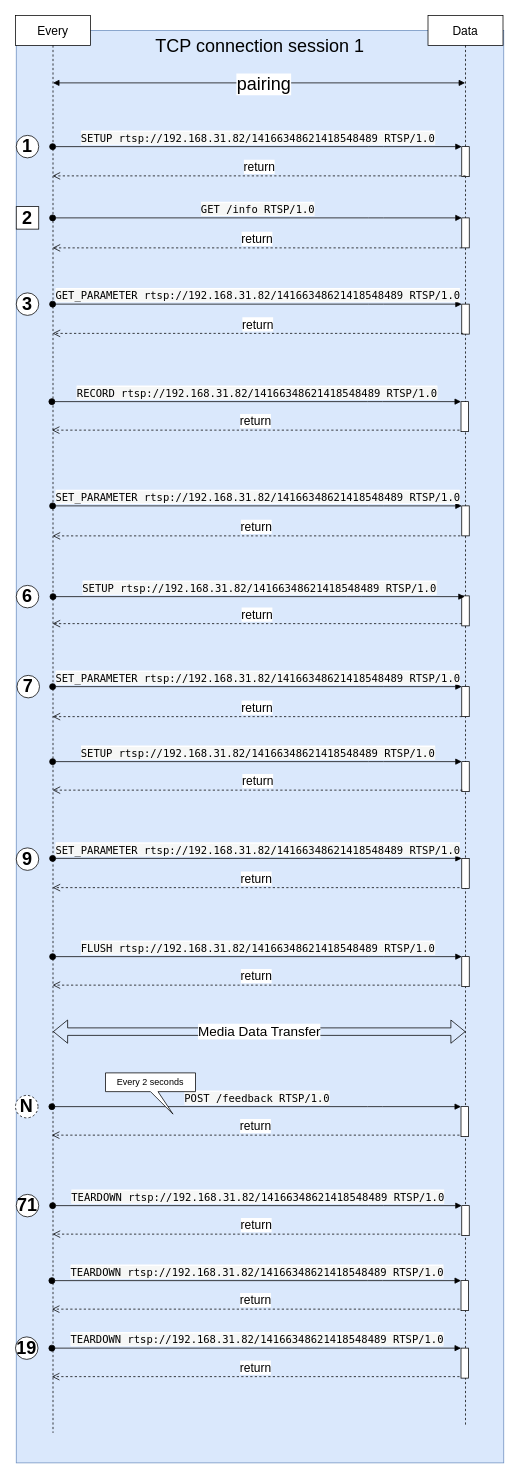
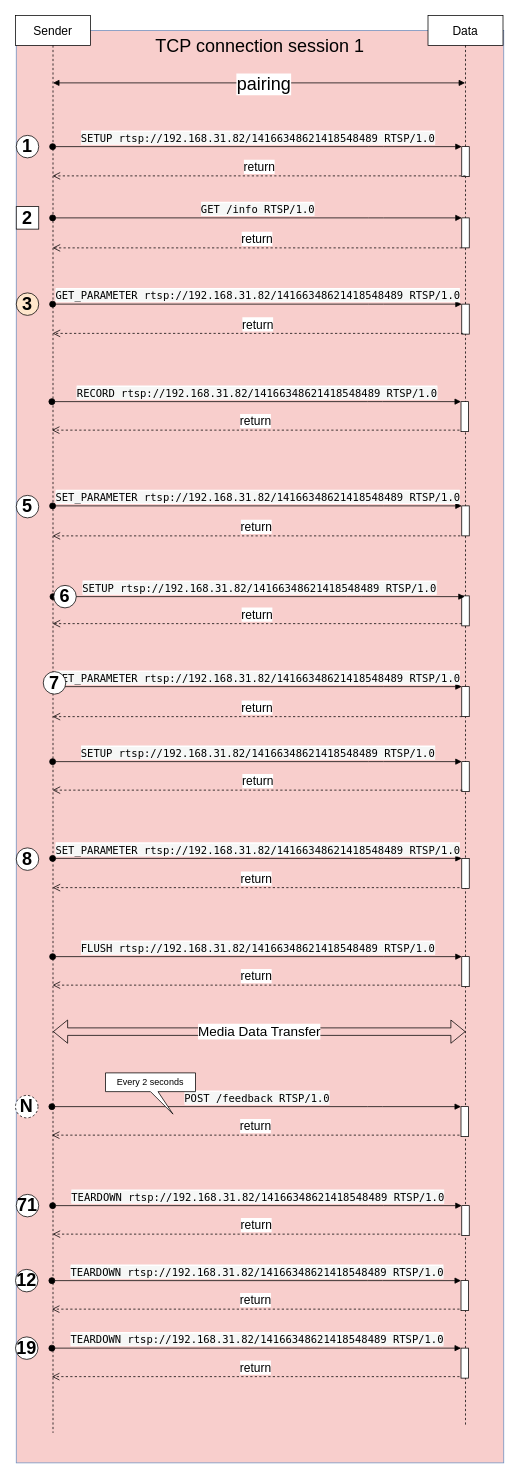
  <mxCell id="0" />
  <mxCell id="1" parent="0" />
- <mxCell id="2" value="TCP connection session 1" style="rounded=0;whiteSpace=wrap;html=1;fontSize=24;verticalAlign=top;fillColor=#dae8fc;strokeColor=#6c8ebf;" parent="1" vertex="1"><mxGeometry x="21" y="40" width="650" height="1910" as="geometry" /></mxCell>
- <mxCell id="3" value="Every" style="shape=umlLifeline;perimeter=lifelinePerimeter;whiteSpace=wrap;html=1;container=1;collapsible=0;recursiveResize=0;outlineConnect=0;fontSize=16;" parent="1" vertex="1"><mxGeometry x="20" y="20" width="100" height="1890" as="geometry" /></mxCell>
+ <mxCell id="2" value="TCP connection session 1" style="rounded=0;whiteSpace=wrap;html=1;fontSize=24;verticalAlign=top;fillColor=#f8cecc;strokeColor=#6c8ebf;" parent="1" vertex="1"><mxGeometry x="21" y="40" width="650" height="1910" as="geometry" /></mxCell>
+ <mxCell id="3" value="Sender" style="shape=umlLifeline;perimeter=lifelinePerimeter;whiteSpace=wrap;html=1;container=1;collapsible=0;recursiveResize=0;outlineConnect=0;fontSize=16;" parent="1" vertex="1"><mxGeometry x="20" y="20" width="100" height="1890" as="geometry" /></mxCell>
  <mxCell id="4" value="" style="endArrow=block;startArrow=block;endFill=1;startFill=1;html=1;fontSize=24;" parent="3" target="6" edge="1"><mxGeometry width="160" relative="1" as="geometry"><mxPoint x="50" y="90" as="sourcePoint" /><mxPoint x="210" y="90" as="targetPoint" /></mxGeometry></mxCell>
  <mxCell id="5" value="pairing" style="edgeLabel;html=1;align=center;verticalAlign=middle;resizable=0;points=[];fontSize=24;" parent="4" vertex="1" connectable="0"><mxGeometry x="0.048" y="-1" relative="1" as="geometry"><mxPoint x="-8" as="offset" /></mxGeometry></mxCell>
  <mxCell id="6" value="Data" style="shape=umlLifeline;perimeter=lifelinePerimeter;whiteSpace=wrap;html=1;container=1;collapsible=0;recursiveResize=0;outlineConnect=0;fontSize=16;" parent="1" vertex="1"><mxGeometry x="570" y="20" width="100" height="1880" as="geometry" /></mxCell>
  <mxCell id="7" value="" style="html=1;points=[];perimeter=orthogonalPerimeter;fontSize=16;" parent="6" vertex="1"><mxGeometry x="45" y="175" width="10" height="40" as="geometry" /></mxCell>
  <mxCell id="8" value="" style="html=1;points=[];perimeter=orthogonalPerimeter;fontSize=16;" parent="6" vertex="1"><mxGeometry x="45" y="270" width="10" height="40" as="geometry" /></mxCell>
  <mxCell id="9" value="" style="html=1;points=[];perimeter=orthogonalPerimeter;fontSize=16;" parent="6" vertex="1"><mxGeometry x="45" y="385" width="10" height="40" as="geometry" /></mxCell>
  <mxCell id="10" value="" style="html=1;points=[];perimeter=orthogonalPerimeter;fontSize=16;" parent="6" vertex="1"><mxGeometry x="44" y="515" width="10" height="40" as="geometry" /></mxCell>
  <mxCell id="11" value="" style="html=1;points=[];perimeter=orthogonalPerimeter;fontSize=16;" parent="6" vertex="1"><mxGeometry x="45" y="654" width="10" height="40" as="geometry" /></mxCell>
  <mxCell id="12" value="" style="html=1;points=[];perimeter=orthogonalPerimeter;fontSize=16;" parent="6" vertex="1"><mxGeometry x="45" y="895" width="10" height="40" as="geometry" /></mxCell>
  <mxCell id="13" value="" style="html=1;points=[];perimeter=orthogonalPerimeter;fontSize=16;" parent="6" vertex="1"><mxGeometry x="45" y="995" width="10" height="40" as="geometry" /></mxCell>
  <mxCell id="14" value="" style="html=1;points=[];perimeter=orthogonalPerimeter;fontSize=16;" parent="6" vertex="1"><mxGeometry x="45" y="1124" width="10" height="40" as="geometry" /></mxCell>
  <mxCell id="15" value="" style="html=1;points=[];perimeter=orthogonalPerimeter;fontSize=16;" parent="6" vertex="1"><mxGeometry x="45" y="1255" width="10" height="40" as="geometry" /></mxCell>
  <mxCell id="16" value="" style="html=1;points=[];perimeter=orthogonalPerimeter;fontSize=16;" parent="6" vertex="1"><mxGeometry x="45" y="774" width="10" height="40" as="geometry" /></mxCell>
  <mxCell id="17" value="" style="html=1;points=[];perimeter=orthogonalPerimeter;fontSize=16;" parent="6" vertex="1"><mxGeometry x="45" y="1587" width="10" height="40" as="geometry" /></mxCell>
  <mxCell id="18" value="&lt;span style=&quot;font-family: &amp;#34;source code pro&amp;#34; , &amp;#34;consolas&amp;#34; , &amp;#34;ubuntu mono&amp;#34; , &amp;#34;menlo&amp;#34; , &amp;#34;dejavu sans mono&amp;#34; , monospace , monospace ; font-size: 14px ; background-color: rgb(246 , 247 , 246)&quot;&gt;TEARDOWN rtsp://192.168.31.82/14166348621418548489 RTSP/1.0&lt;/span&gt;" style="html=1;verticalAlign=bottom;startArrow=oval;endArrow=block;startSize=8;fontSize=16;" parent="6" target="17" edge="1"><mxGeometry relative="1" as="geometry"><mxPoint x="-500.5" y="1587" as="sourcePoint" /><Array as="points"><mxPoint x="-69.5" y="1587" /></Array></mxGeometry></mxCell>
  <mxCell id="19" value="return" style="html=1;verticalAlign=bottom;endArrow=open;dashed=1;endSize=8;fontSize=16;exitX=-0.2;exitY=0.95;exitDx=0;exitDy=0;exitPerimeter=0;" parent="6" source="17" edge="1"><mxGeometry relative="1" as="geometry"><mxPoint x="140" y="1086" as="sourcePoint" /><mxPoint x="-500.5" y="1625" as="targetPoint" /></mxGeometry></mxCell>
  <mxCell id="20" value="71" style="ellipse;whiteSpace=wrap;html=1;aspect=fixed;fontSize=24;fontStyle=1" parent="6" vertex="1"><mxGeometry x="-549" y="1572" width="30" height="30" as="geometry" /></mxCell>
  <mxCell id="21" value="" style="html=1;points=[];perimeter=orthogonalPerimeter;fontSize=16;" parent="6" vertex="1"><mxGeometry x="44" y="1687" width="10" height="40" as="geometry" /></mxCell>
  <mxCell id="22" value="&lt;span style=&quot;font-family: &amp;#34;source code pro&amp;#34; , &amp;#34;consolas&amp;#34; , &amp;#34;ubuntu mono&amp;#34; , &amp;#34;menlo&amp;#34; , &amp;#34;dejavu sans mono&amp;#34; , monospace , monospace ; font-size: 14px ; background-color: rgb(246 , 247 , 246)&quot;&gt;TEARDOWN rtsp://192.168.31.82/14166348621418548489 RTSP/1.0&lt;/span&gt;" style="html=1;verticalAlign=bottom;startArrow=oval;endArrow=block;startSize=8;fontSize=16;" parent="6" target="21" edge="1"><mxGeometry relative="1" as="geometry"><mxPoint x="-501.5" y="1687" as="sourcePoint" /><Array as="points"><mxPoint x="-70.5" y="1687" /></Array></mxGeometry></mxCell>
  <mxCell id="23" value="return" style="html=1;verticalAlign=bottom;endArrow=open;dashed=1;endSize=8;fontSize=16;exitX=-0.2;exitY=0.95;exitDx=0;exitDy=0;exitPerimeter=0;" parent="6" source="21" edge="1"><mxGeometry relative="1" as="geometry"><mxPoint x="-881" y="1386" as="sourcePoint" /><mxPoint x="-501.5" y="1725" as="targetPoint" /></mxGeometry></mxCell>
+ <mxCell id="24" value="12" style="ellipse;whiteSpace=wrap;html=1;aspect=fixed;fontSize=24;fontStyle=1" parent="6" vertex="1"><mxGeometry x="-550" y="1672" width="30" height="30" as="geometry" /></mxCell>
  <mxCell id="25" value="" style="html=1;points=[];perimeter=orthogonalPerimeter;fontSize=16;" parent="6" vertex="1"><mxGeometry x="44" y="1777" width="10" height="40" as="geometry" /></mxCell>
  <mxCell id="26" value="&lt;span style=&quot;font-family: &amp;#34;source code pro&amp;#34; , &amp;#34;consolas&amp;#34; , &amp;#34;ubuntu mono&amp;#34; , &amp;#34;menlo&amp;#34; , &amp;#34;dejavu sans mono&amp;#34; , monospace , monospace ; font-size: 14px ; background-color: rgb(246 , 247 , 246)&quot;&gt;TEARDOWN rtsp://192.168.31.82/14166348621418548489 RTSP/1.0&lt;/span&gt;" style="html=1;verticalAlign=bottom;startArrow=oval;endArrow=block;startSize=8;fontSize=16;" parent="6" target="25" edge="1"><mxGeometry relative="1" as="geometry"><mxPoint x="-501.5" y="1777" as="sourcePoint" /><Array as="points"><mxPoint x="-70.5" y="1777" /></Array></mxGeometry></mxCell>
  <mxCell id="27" value="return" style="html=1;verticalAlign=bottom;endArrow=open;dashed=1;endSize=8;fontSize=16;exitX=-0.2;exitY=0.95;exitDx=0;exitDy=0;exitPerimeter=0;" parent="6" source="25" edge="1"><mxGeometry relative="1" as="geometry"><mxPoint x="-881" y="1476" as="sourcePoint" /><mxPoint x="-501.5" y="1815" as="targetPoint" /></mxGeometry></mxCell>
  <mxCell id="28" value="19" style="ellipse;whiteSpace=wrap;html=1;aspect=fixed;fontSize=24;fontStyle=1" parent="6" vertex="1"><mxGeometry x="-550" y="1762" width="30" height="30" as="geometry" /></mxCell>
  <mxCell id="29" value="&lt;span style=&quot;font-family: &amp;#34;source code pro&amp;#34; , &amp;#34;consolas&amp;#34; , &amp;#34;ubuntu mono&amp;#34; , &amp;#34;menlo&amp;#34; , &amp;#34;dejavu sans mono&amp;#34; , monospace , monospace ; font-size: 14px ; background-color: rgb(246 , 247 , 246)&quot;&gt;SETUP rtsp://192.168.31.82/14166348621418548489 RTSP/1.0&lt;/span&gt;" style="html=1;verticalAlign=bottom;startArrow=oval;endArrow=block;startSize=8;fontSize=16;entryX=0.4;entryY=0;entryDx=0;entryDy=0;entryPerimeter=0;" parent="1" edge="1"><mxGeometry relative="1" as="geometry"><mxPoint x="70" y="795" as="sourcePoint" /><Array as="points"><mxPoint x="471" y="795" /></Array><mxPoint x="619" y="795" as="targetPoint" /></mxGeometry></mxCell>
  <mxCell id="30" value="&lt;span style=&quot;font-family: &amp;#34;source code pro&amp;#34; , &amp;#34;consolas&amp;#34; , &amp;#34;ubuntu mono&amp;#34; , &amp;#34;menlo&amp;#34; , &amp;#34;dejavu sans mono&amp;#34; , monospace , monospace ; font-size: 14px ; text-align: left ; background-color: rgb(246 , 247 , 246)&quot;&gt;FLUSH rtsp://192.168.31.82/14166348621418548489 RTSP/1.0&lt;/span&gt;" style="html=1;verticalAlign=bottom;startArrow=oval;endArrow=block;startSize=8;fontSize=16;" parent="1" target="15" edge="1"><mxGeometry relative="1" as="geometry"><mxPoint x="69.5" y="1275" as="sourcePoint" /><Array as="points"><mxPoint x="500.5" y="1275" /></Array></mxGeometry></mxCell>
  <mxCell id="31" value="&lt;span style=&quot;font-family: &amp;#34;source code pro&amp;#34; , &amp;#34;consolas&amp;#34; , &amp;#34;ubuntu mono&amp;#34; , &amp;#34;menlo&amp;#34; , &amp;#34;dejavu sans mono&amp;#34; , monospace , monospace ; font-size: 14px ; background-color: rgb(246 , 247 , 246)&quot;&gt;SET_PARAMETER rtsp://192.168.31.82/14166348621418548489 RTSP/1.0&lt;/span&gt;" style="html=1;verticalAlign=bottom;startArrow=oval;endArrow=block;startSize=8;fontSize=16;" parent="1" target="14" edge="1"><mxGeometry relative="1" as="geometry"><mxPoint x="69.5" y="1144" as="sourcePoint" /><Array as="points"><mxPoint x="500.5" y="1144" /></Array></mxGeometry></mxCell>
  <mxCell id="32" value="&lt;span style=&quot;font-family: &amp;#34;source code pro&amp;#34; , &amp;#34;consolas&amp;#34; , &amp;#34;ubuntu mono&amp;#34; , &amp;#34;menlo&amp;#34; , &amp;#34;dejavu sans mono&amp;#34; , monospace , monospace ; font-size: 14px ; background-color: rgb(246 , 247 , 246)&quot;&gt;SETUP rtsp://192.168.31.82/14166348621418548489 RTSP/1.0&lt;/span&gt;" style="html=1;verticalAlign=bottom;startArrow=oval;endArrow=block;startSize=8;fontSize=16;" parent="1" target="13" edge="1"><mxGeometry relative="1" as="geometry"><mxPoint x="69.5" y="1015" as="sourcePoint" /><Array as="points"><mxPoint x="500.5" y="1015" /></Array></mxGeometry></mxCell>
  <mxCell id="33" value="&lt;span style=&quot;font-family: &amp;#34;source code pro&amp;#34; , &amp;#34;consolas&amp;#34; , &amp;#34;ubuntu mono&amp;#34; , &amp;#34;menlo&amp;#34; , &amp;#34;dejavu sans mono&amp;#34; , monospace , monospace ; font-size: 14px ; background-color: rgb(246 , 247 , 246)&quot;&gt;SET_PARAMETER rtsp://192.168.31.82/14166348621418548489 RTSP/1.0&lt;/span&gt;" style="html=1;verticalAlign=bottom;startArrow=oval;endArrow=block;startSize=8;fontSize=16;" parent="1" target="12" edge="1"><mxGeometry relative="1" as="geometry"><mxPoint x="69.5" y="915" as="sourcePoint" /><Array as="points"><mxPoint x="500.5" y="915" /></Array></mxGeometry></mxCell>
  <mxCell id="34" value="&lt;span style=&quot;font-family: &amp;#34;source code pro&amp;#34; , &amp;#34;consolas&amp;#34; , &amp;#34;ubuntu mono&amp;#34; , &amp;#34;menlo&amp;#34; , &amp;#34;dejavu sans mono&amp;#34; , monospace , monospace ; font-size: 14px ; background-color: rgb(246 , 247 , 246)&quot;&gt;SET_PARAMETER rtsp://192.168.31.82/14166348621418548489 RTSP/1.0&lt;/span&gt;" style="html=1;verticalAlign=bottom;startArrow=oval;endArrow=block;startSize=8;fontSize=16;" parent="1" target="11" edge="1"><mxGeometry relative="1" as="geometry"><mxPoint x="69.5" y="674" as="sourcePoint" /><Array as="points"><mxPoint x="500.5" y="674" /></Array></mxGeometry></mxCell>
  <mxCell id="35" value="&lt;span style=&quot;font-family: &amp;#34;source code pro&amp;#34; , &amp;#34;consolas&amp;#34; , &amp;#34;ubuntu mono&amp;#34; , &amp;#34;menlo&amp;#34; , &amp;#34;dejavu sans mono&amp;#34; , monospace , monospace ; font-size: 14px ; background-color: rgb(246 , 247 , 246)&quot;&gt;RECORD rtsp://192.168.31.82/14166348621418548489 RTSP/1.0&lt;/span&gt;" style="html=1;verticalAlign=bottom;startArrow=oval;endArrow=block;startSize=8;fontSize=16;" parent="1" target="10" edge="1"><mxGeometry relative="1" as="geometry"><mxPoint x="68.5" y="535" as="sourcePoint" /><Array as="points"><mxPoint x="499.5" y="535" /></Array></mxGeometry></mxCell>
  <mxCell id="36" value="&lt;span style=&quot;font-family: &amp;#34;source code pro&amp;#34; , &amp;#34;consolas&amp;#34; , &amp;#34;ubuntu mono&amp;#34; , &amp;#34;menlo&amp;#34; , &amp;#34;dejavu sans mono&amp;#34; , monospace , monospace ; font-size: 14px ; background-color: rgb(246 , 247 , 246)&quot;&gt;GET_PARAMETER rtsp://192.168.31.82/14166348621418548489 RTSP/1.0&lt;/span&gt;" style="html=1;verticalAlign=bottom;startArrow=oval;endArrow=block;startSize=8;fontSize=16;" parent="1" target="9" edge="1"><mxGeometry relative="1" as="geometry"><mxPoint x="69.5" y="405" as="sourcePoint" /><Array as="points"><mxPoint x="500.5" y="405" /></Array></mxGeometry></mxCell>
  <mxCell id="37" value="&lt;span style=&quot;font-family: &amp;#34;source code pro&amp;#34; , &amp;#34;consolas&amp;#34; , &amp;#34;ubuntu mono&amp;#34; , &amp;#34;menlo&amp;#34; , &amp;#34;dejavu sans mono&amp;#34; , monospace , monospace ; font-size: 14px ; background-color: rgb(246 , 247 , 246)&quot;&gt;GET /info RTSP/1.0&lt;/span&gt;" style="html=1;verticalAlign=bottom;startArrow=oval;endArrow=block;startSize=8;fontSize=16;" parent="1" source="3" target="8" edge="1"><mxGeometry relative="1" as="geometry"><mxPoint x="99.5" y="290" as="sourcePoint" /><Array as="points"><mxPoint x="500.5" y="290" /></Array></mxGeometry></mxCell>
  <mxCell id="38" value="&lt;span style=&quot;font-family: &amp;#34;source code pro&amp;#34; , &amp;#34;consolas&amp;#34; , &amp;#34;ubuntu mono&amp;#34; , &amp;#34;menlo&amp;#34; , &amp;#34;dejavu sans mono&amp;#34; , monospace , monospace ; font-size: 14px ; background-color: rgb(246 , 247 , 246)&quot;&gt;SETUP rtsp://192.168.31.82/14166348621418548489 RTSP/1.0&lt;/span&gt;" style="html=1;verticalAlign=bottom;startArrow=oval;endArrow=block;startSize=8;fontSize=16;" parent="1" target="7" edge="1"><mxGeometry relative="1" as="geometry"><mxPoint x="69.5" y="195" as="sourcePoint" /><Array as="points"><mxPoint x="500.5" y="195" /></Array></mxGeometry></mxCell>
  <mxCell id="39" value="return" style="html=1;verticalAlign=bottom;endArrow=open;dashed=1;endSize=8;fontSize=16;exitX=0.5;exitY=0.975;exitDx=0;exitDy=0;exitPerimeter=0;" parent="1" source="7" edge="1"><mxGeometry relative="1" as="geometry"><mxPoint x="610" y="235" as="sourcePoint" /><mxPoint x="69.5" y="234" as="targetPoint" /></mxGeometry></mxCell>
  <mxCell id="40" value="return" style="html=1;verticalAlign=bottom;endArrow=open;dashed=1;endSize=8;fontSize=16;exitX=0;exitY=1;exitDx=0;exitDy=0;exitPerimeter=0;" parent="1" source="8" target="3" edge="1"><mxGeometry relative="1" as="geometry"><mxPoint x="630" y="269" as="sourcePoint" /><mxPoint x="79.5" y="269" as="targetPoint" /></mxGeometry></mxCell>
  <mxCell id="41" value="return" style="html=1;verticalAlign=bottom;endArrow=open;dashed=1;endSize=8;fontSize=16;exitX=0.2;exitY=0.975;exitDx=0;exitDy=0;exitPerimeter=0;" parent="1" source="9" edge="1"><mxGeometry relative="1" as="geometry"><mxPoint x="640" y="324" as="sourcePoint" /><mxPoint x="69.5" y="444" as="targetPoint" /></mxGeometry></mxCell>
  <mxCell id="42" value="return" style="html=1;verticalAlign=bottom;endArrow=open;dashed=1;endSize=8;fontSize=16;exitX=-0.2;exitY=0.95;exitDx=0;exitDy=0;exitPerimeter=0;" parent="1" source="10" edge="1"><mxGeometry relative="1" as="geometry"><mxPoint x="649" y="394" as="sourcePoint" /><mxPoint x="68.5" y="573" as="targetPoint" /></mxGeometry></mxCell>
  <mxCell id="43" value="return" style="html=1;verticalAlign=bottom;endArrow=open;dashed=1;endSize=8;fontSize=16;exitX=-0.2;exitY=0.95;exitDx=0;exitDy=0;exitPerimeter=0;" parent="1" edge="1"><mxGeometry relative="1" as="geometry"><mxPoint x="613" y="714" as="sourcePoint" /><mxPoint x="69.5" y="714" as="targetPoint" /></mxGeometry></mxCell>
  <mxCell id="44" value="return" style="html=1;verticalAlign=bottom;endArrow=open;dashed=1;endSize=8;fontSize=16;exitX=0;exitY=1;exitDx=0;exitDy=0;exitPerimeter=0;" parent="1" source="12" edge="1"><mxGeometry relative="1" as="geometry"><mxPoint x="670" y="584" as="sourcePoint" /><mxPoint x="69.5" y="955" as="targetPoint" /></mxGeometry></mxCell>
  <mxCell id="45" value="return" style="html=1;verticalAlign=bottom;endArrow=open;dashed=1;endSize=8;fontSize=16;exitX=0;exitY=0.925;exitDx=0;exitDy=0;exitPerimeter=0;" parent="1" source="16" edge="1"><mxGeometry relative="1" as="geometry"><mxPoint x="680" y="533" as="sourcePoint" /><mxPoint x="69.5" y="831" as="targetPoint" /></mxGeometry></mxCell>
  <mxCell id="46" value="return" style="html=1;verticalAlign=bottom;endArrow=open;dashed=1;endSize=8;fontSize=16;exitX=0.1;exitY=0.95;exitDx=0;exitDy=0;exitPerimeter=0;" parent="1" source="13" edge="1"><mxGeometry relative="1" as="geometry"><mxPoint x="690" y="634" as="sourcePoint" /><mxPoint x="69.5" y="1053" as="targetPoint" /></mxGeometry></mxCell>
  <mxCell id="47" value="return" style="html=1;verticalAlign=bottom;endArrow=open;dashed=1;endSize=8;fontSize=16;exitX=-0.3;exitY=0.975;exitDx=0;exitDy=0;exitPerimeter=0;" parent="1" source="14" edge="1"><mxGeometry relative="1" as="geometry"><mxPoint x="700" y="703" as="sourcePoint" /><mxPoint x="69.5" y="1183" as="targetPoint" /></mxGeometry></mxCell>
  <mxCell id="48" value="return" style="html=1;verticalAlign=bottom;endArrow=open;dashed=1;endSize=8;fontSize=16;exitX=-0.2;exitY=0.95;exitDx=0;exitDy=0;exitPerimeter=0;" parent="1" source="15" edge="1"><mxGeometry relative="1" as="geometry"><mxPoint x="710" y="774" as="sourcePoint" /><mxPoint x="69.5" y="1313" as="targetPoint" /></mxGeometry></mxCell>
  <mxCell id="49" value="1" style="ellipse;whiteSpace=wrap;html=1;aspect=fixed;fontSize=24;fontStyle=1" parent="1" vertex="1"><mxGeometry x="21" y="180" width="30" height="30" as="geometry" /></mxCell>
  <mxCell id="50" value="2" style="whiteSpace=wrap;html=1;aspect=fixed;fontSize=24;fontStyle=1;rounded=0;" parent="1" vertex="1"><mxGeometry x="21" y="275" width="30" height="30" as="geometry" /></mxCell>
- <mxCell id="51" value="3" style="ellipse;whiteSpace=wrap;html=1;aspect=fixed;fontSize=24;fontStyle=1" parent="1" vertex="1"><mxGeometry x="21" y="390" width="30" height="30" as="geometry" /></mxCell>
- <mxCell id="53" value="6" style="ellipse;whiteSpace=wrap;html=1;aspect=fixed;fontSize=24;fontStyle=1" parent="1" vertex="1"><mxGeometry x="21" y="780" width="30" height="30" as="geometry" /></mxCell>
- <mxCell id="54" value="7" style="ellipse;whiteSpace=wrap;html=1;aspect=fixed;fontSize=24;fontStyle=1" parent="1" vertex="1"><mxGeometry x="22" y="900" width="30" height="30" as="geometry" /></mxCell>
- <mxCell id="55" value="9" style="ellipse;whiteSpace=wrap;html=1;aspect=fixed;fontSize=24;fontStyle=1" parent="1" vertex="1"><mxGeometry x="21" y="1130" width="30" height="30" as="geometry" /></mxCell>
+ <mxCell id="51" value="3" style="ellipse;whiteSpace=wrap;html=1;aspect=fixed;fontSize=24;fontStyle=1;fillColor=#ffe6cc;" parent="1" vertex="1"><mxGeometry x="21" y="390" width="30" height="30" as="geometry" /></mxCell>
+ <mxCell id="52" value="5" style="ellipse;whiteSpace=wrap;html=1;aspect=fixed;fontSize=24;fontStyle=1" parent="1" vertex="1"><mxGeometry x="21" y="660" width="30" height="30" as="geometry" /></mxCell>
+ <mxCell id="53" value="6" style="ellipse;whiteSpace=wrap;html=1;aspect=fixed;fontSize=24;fontStyle=1" parent="1" vertex="1"><mxGeometry x="71" y="780" width="30" height="30" as="geometry" /></mxCell>
+ <mxCell id="54" value="7" style="ellipse;whiteSpace=wrap;html=1;aspect=fixed;fontSize=24;fontStyle=1" parent="1" vertex="1"><mxGeometry x="57" y="895" width="30" height="30" as="geometry" /></mxCell>
+ <mxCell id="55" value="8" style="ellipse;whiteSpace=wrap;html=1;aspect=fixed;fontSize=24;fontStyle=1" parent="1" vertex="1"><mxGeometry x="21" y="1130" width="30" height="30" as="geometry" /></mxCell>
  <mxCell id="56" value="" style="html=1;points=[];perimeter=orthogonalPerimeter;fontSize=16;" vertex="1" parent="1"><mxGeometry x="614" y="1475" width="10" height="40" as="geometry" /></mxCell>
  <mxCell id="57" value="&lt;span style=&quot;font-family: &amp;#34;source code pro&amp;#34; , &amp;#34;consolas&amp;#34; , &amp;#34;ubuntu mono&amp;#34; , &amp;#34;menlo&amp;#34; , &amp;#34;dejavu sans mono&amp;#34; , monospace , monospace ; font-size: 14px ; text-align: left ; background-color: rgb(246 , 247 , 246)&quot;&gt;POST /feedback RTSP/1.0&lt;/span&gt;" style="html=1;verticalAlign=bottom;startArrow=oval;endArrow=block;startSize=8;fontSize=16;" edge="1" parent="1" target="56"><mxGeometry relative="1" as="geometry"><mxPoint x="68.5" y="1475" as="sourcePoint" /><Array as="points"><mxPoint x="499.5" y="1475" /></Array></mxGeometry></mxCell>
  <mxCell id="58" value="return" style="html=1;verticalAlign=bottom;endArrow=open;dashed=1;endSize=8;fontSize=16;exitX=-0.2;exitY=0.95;exitDx=0;exitDy=0;exitPerimeter=0;" edge="1" parent="1" source="56"><mxGeometry relative="1" as="geometry"><mxPoint x="709" y="974" as="sourcePoint" /><mxPoint x="68.5" y="1513" as="targetPoint" /></mxGeometry></mxCell>
  <mxCell id="59" value="N" style="ellipse;whiteSpace=wrap;html=1;aspect=fixed;fontSize=24;fontStyle=1;dashed=1;" vertex="1" parent="1"><mxGeometry x="20" y="1460" width="30" height="30" as="geometry" /></mxCell>
  <mxCell id="60" value="Every 2 seconds" style="shape=callout;whiteSpace=wrap;html=1;perimeter=calloutPerimeter;position2=0.75;base=10;" vertex="1" parent="1"><mxGeometry x="140" y="1430" width="120" height="55" as="geometry" /></mxCell>
  <mxCell id="61" value="Media Data Transfer" style="shape=flexArrow;endArrow=classic;startArrow=classic;html=1;fontSize=18;" edge="1" parent="1"><mxGeometry width="100" height="100" relative="1" as="geometry"><mxPoint x="70" y="1375" as="sourcePoint" /><mxPoint x="620" y="1375" as="targetPoint" /></mxGeometry></mxCell>
